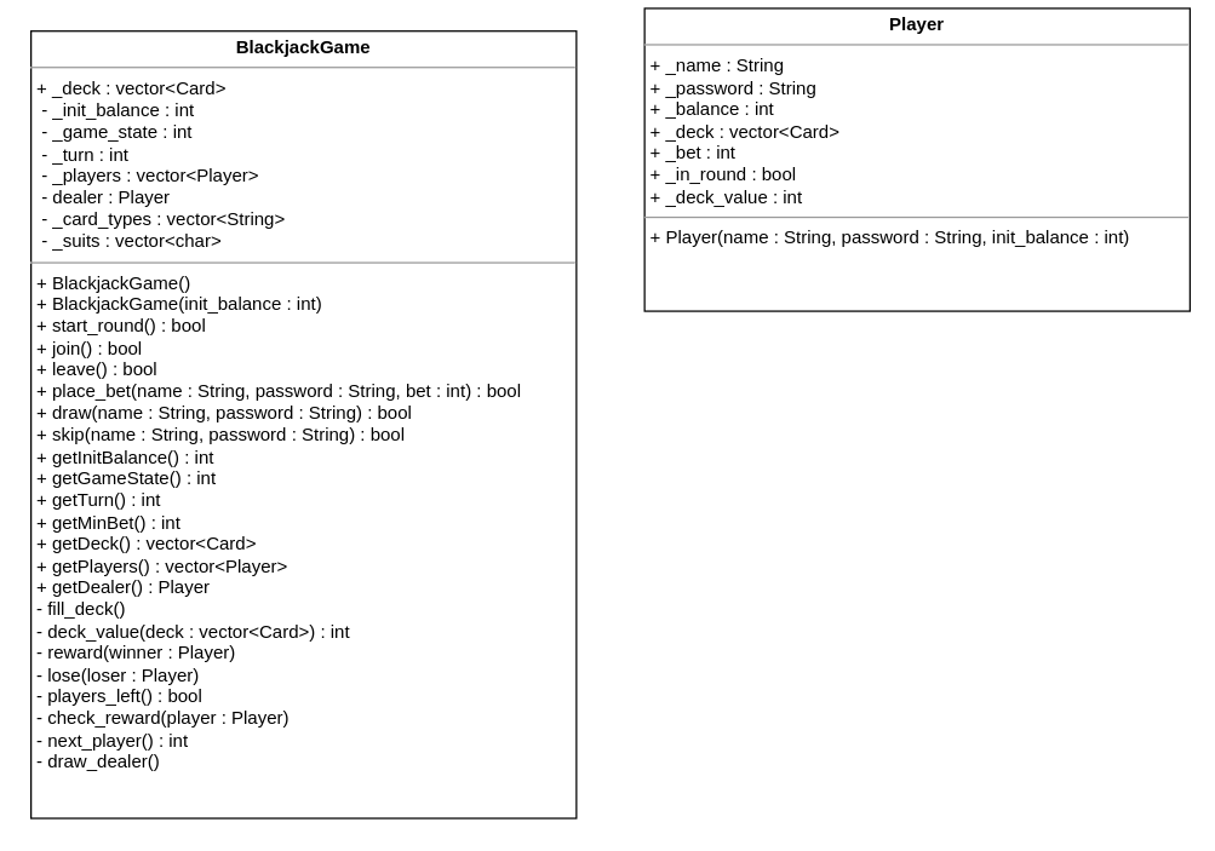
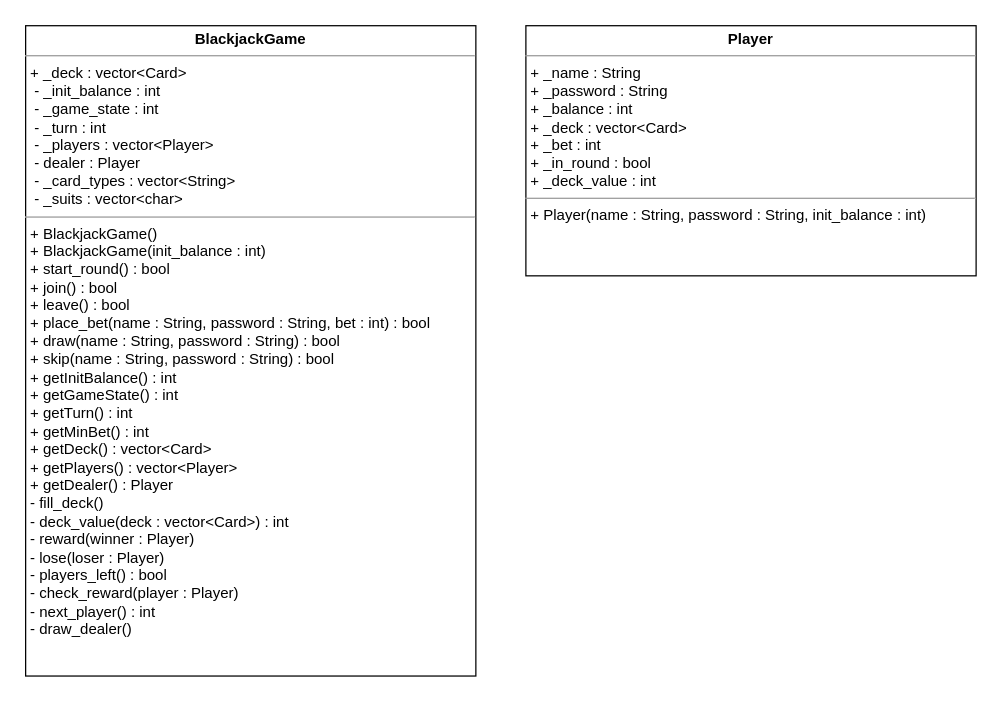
  <mxCell id="0" />
  <mxCell id="1" parent="0" />
  <mxCell id="2" value="&lt;p style=&quot;margin:0px;margin-top:4px;text-align:center;&quot;&gt;&lt;b&gt;BlackjackGame&lt;/b&gt;&lt;/p&gt;&lt;hr size=&quot;1&quot;&gt;&lt;p style=&quot;margin:0px;margin-left:4px;&quot;&gt;+ _deck : vector&amp;lt;Card&amp;gt;&amp;nbsp;&lt;/p&gt;&lt;p style=&quot;margin:0px;margin-left:4px;&quot;&gt;&amp;nbsp;- _init_balance : int&lt;/p&gt;&lt;p style=&quot;margin:0px;margin-left:4px;&quot;&gt;&amp;nbsp;- _game_state : int&lt;/p&gt;&lt;p style=&quot;margin:0px;margin-left:4px;&quot;&gt;&amp;nbsp;- _turn : int&lt;/p&gt;&lt;p style=&quot;margin:0px;margin-left:4px;&quot;&gt;&lt;span style=&quot;background-color: initial;&quot;&gt;&amp;nbsp;- _players : vector&amp;lt;Player&amp;gt;&lt;/span&gt;&lt;/p&gt;&lt;p style=&quot;margin:0px;margin-left:4px;&quot;&gt;&lt;span style=&quot;background-color: initial;&quot;&gt;&amp;nbsp;- dealer : Player&lt;/span&gt;&lt;/p&gt;&lt;p style=&quot;margin:0px;margin-left:4px;&quot;&gt;&lt;span style=&quot;background-color: initial;&quot;&gt;&amp;nbsp;- _card_types : vector&amp;lt;String&amp;gt;&lt;/span&gt;&lt;/p&gt;&lt;p style=&quot;margin:0px;margin-left:4px;&quot;&gt;&lt;span style=&quot;background-color: initial;&quot;&gt;&amp;nbsp;- _suits : vector&amp;lt;char&amp;gt;&lt;/span&gt;&lt;/p&gt;&lt;hr size=&quot;1&quot;&gt;&lt;p style=&quot;margin:0px;margin-left:4px;&quot;&gt;+ BlackjackGame()&lt;/p&gt;&lt;p style=&quot;margin:0px;margin-left:4px;&quot;&gt;+ BlackjackGame(init_balance : int)&lt;/p&gt;&lt;p style=&quot;margin:0px;margin-left:4px;&quot;&gt;+ start_round() : bool&lt;/p&gt;&lt;p style=&quot;margin:0px;margin-left:4px;&quot;&gt;+ join() : bool&lt;/p&gt;&lt;p style=&quot;margin:0px;margin-left:4px;&quot;&gt;+ leave() : bool&lt;/p&gt;&lt;p style=&quot;margin:0px;margin-left:4px;&quot;&gt;+ place_bet(name : String, password : String, bet : int) : bool&lt;/p&gt;&lt;p style=&quot;margin:0px;margin-left:4px;&quot;&gt;+ draw(name : String, password : String) : bool&lt;/p&gt;&lt;p style=&quot;margin:0px;margin-left:4px;&quot;&gt;+ skip(name : String, password : String) : bool&lt;/p&gt;&lt;p style=&quot;margin:0px;margin-left:4px;&quot;&gt;+ getInitBalance() : int&lt;/p&gt;&lt;p style=&quot;margin:0px;margin-left:4px;&quot;&gt;+ getGameState() : int&lt;/p&gt;&lt;p style=&quot;margin:0px;margin-left:4px;&quot;&gt;+ getTurn() : int&lt;/p&gt;&lt;p style=&quot;margin:0px;margin-left:4px;&quot;&gt;+ getMinBet() : int&lt;/p&gt;&lt;p style=&quot;margin:0px;margin-left:4px;&quot;&gt;+ getDeck() : vector&amp;lt;Card&amp;gt;&lt;/p&gt;&lt;p style=&quot;margin:0px;margin-left:4px;&quot;&gt;+ getPlayers() : vector&amp;lt;Player&amp;gt;&lt;/p&gt;&lt;p style=&quot;margin:0px;margin-left:4px;&quot;&gt;+ getDealer() : Player&lt;/p&gt;&lt;p style=&quot;margin:0px;margin-left:4px;&quot;&gt;- fill_deck()&lt;/p&gt;&lt;p style=&quot;margin:0px;margin-left:4px;&quot;&gt;- deck_value(deck : vector&amp;lt;Card&amp;gt;) : int&lt;/p&gt;&lt;p style=&quot;margin:0px;margin-left:4px;&quot;&gt;- reward(winner : Player)&amp;nbsp;&lt;/p&gt;&lt;p style=&quot;margin:0px;margin-left:4px;&quot;&gt;- lose(loser : Player)&amp;nbsp;&lt;/p&gt;&lt;p style=&quot;margin:0px;margin-left:4px;&quot;&gt;- players_left() : bool&lt;/p&gt;&lt;p style=&quot;margin:0px;margin-left:4px;&quot;&gt;- check_reward(player : Player)&lt;/p&gt;&lt;p style=&quot;margin:0px;margin-left:4px;&quot;&gt;- next_player() : int&lt;/p&gt;&lt;p style=&quot;margin:0px;margin-left:4px;&quot;&gt;- draw_dealer()&lt;/p&gt;&lt;p style=&quot;margin:0px;margin-left:4px;&quot;&gt;&lt;br&gt;&lt;/p&gt;&lt;p style=&quot;margin:0px;margin-left:4px;&quot;&gt;&lt;br&gt;&lt;/p&gt;&lt;p style=&quot;margin:0px;margin-left:4px;&quot;&gt;&lt;br&gt;&lt;/p&gt;&lt;p style=&quot;margin:0px;margin-left:4px;&quot;&gt;&lt;br&gt;&lt;/p&gt;" style="verticalAlign=top;align=left;overflow=fill;fontSize=12;fontFamily=Helvetica;html=1;whiteSpace=wrap;" parent="1" vertex="1"><mxGeometry x="20" y="20" width="360" height="520" as="geometry" /></mxCell>
- <mxCell id="3" value="&lt;p style=&quot;margin:0px;margin-top:4px;text-align:center;&quot;&gt;&lt;b&gt;Player&lt;/b&gt;&lt;/p&gt;&lt;hr size=&quot;1&quot;&gt;&lt;p style=&quot;margin:0px;margin-left:4px;&quot;&gt;+ _name : String&lt;br&gt;&lt;/p&gt;&lt;p style=&quot;margin:0px;margin-left:4px;&quot;&gt;+ _password : String&lt;/p&gt;&lt;p style=&quot;margin:0px;margin-left:4px;&quot;&gt;+ _balance : int&lt;/p&gt;&lt;p style=&quot;margin:0px;margin-left:4px;&quot;&gt;+ _deck : vector&amp;lt;Card&amp;gt;&lt;/p&gt;&lt;p style=&quot;margin:0px;margin-left:4px;&quot;&gt;+ _bet : int&lt;/p&gt;&lt;p style=&quot;margin:0px;margin-left:4px;&quot;&gt;+ _in_round : bool&lt;/p&gt;&lt;p style=&quot;margin:0px;margin-left:4px;&quot;&gt;+ _deck_value : int&lt;/p&gt;&lt;hr size=&quot;1&quot;&gt;&lt;p style=&quot;margin:0px;margin-left:4px;&quot;&gt;+ Player(name : String, password : String, init_balance : int)&lt;/p&gt;&lt;p style=&quot;margin:0px;margin-left:4px;&quot;&gt;&lt;br&gt;&lt;/p&gt;&lt;p style=&quot;margin:0px;margin-left:4px;&quot;&gt;&lt;br&gt;&lt;/p&gt;&lt;p style=&quot;margin:0px;margin-left:4px;&quot;&gt;&lt;br&gt;&lt;/p&gt;&lt;p style=&quot;margin:0px;margin-left:4px;&quot;&gt;&lt;br&gt;&lt;/p&gt;" style="verticalAlign=top;align=left;overflow=fill;fontSize=12;fontFamily=Helvetica;html=1;whiteSpace=wrap;" vertex="1" parent="1"><mxGeometry x="425" y="5" width="360" height="200" as="geometry" /></mxCell>
+ <mxCell id="3" value="&lt;p style=&quot;margin:0px;margin-top:4px;text-align:center;&quot;&gt;&lt;b&gt;Player&lt;/b&gt;&lt;/p&gt;&lt;hr size=&quot;1&quot;&gt;&lt;p style=&quot;margin:0px;margin-left:4px;&quot;&gt;+ _name : String&lt;br&gt;&lt;/p&gt;&lt;p style=&quot;margin:0px;margin-left:4px;&quot;&gt;+ _password : String&lt;/p&gt;&lt;p style=&quot;margin:0px;margin-left:4px;&quot;&gt;+ _balance : int&lt;/p&gt;&lt;p style=&quot;margin:0px;margin-left:4px;&quot;&gt;+ _deck : vector&amp;lt;Card&amp;gt;&lt;/p&gt;&lt;p style=&quot;margin:0px;margin-left:4px;&quot;&gt;+ _bet : int&lt;/p&gt;&lt;p style=&quot;margin:0px;margin-left:4px;&quot;&gt;+ _in_round : bool&lt;/p&gt;&lt;p style=&quot;margin:0px;margin-left:4px;&quot;&gt;+ _deck_value : int&lt;/p&gt;&lt;hr size=&quot;1&quot;&gt;&lt;p style=&quot;margin:0px;margin-left:4px;&quot;&gt;+ Player(name : String, password : String, init_balance : int)&lt;/p&gt;&lt;p style=&quot;margin:0px;margin-left:4px;&quot;&gt;&lt;br&gt;&lt;/p&gt;&lt;p style=&quot;margin:0px;margin-left:4px;&quot;&gt;&lt;br&gt;&lt;/p&gt;&lt;p style=&quot;margin:0px;margin-left:4px;&quot;&gt;&lt;br&gt;&lt;/p&gt;&lt;p style=&quot;margin:0px;margin-left:4px;&quot;&gt;&lt;br&gt;&lt;/p&gt;" style="verticalAlign=top;align=left;overflow=fill;fontSize=12;fontFamily=Helvetica;html=1;whiteSpace=wrap;" vertex="1" parent="1"><mxGeometry x="420" y="20" width="360" height="200" as="geometry" /></mxCell>
